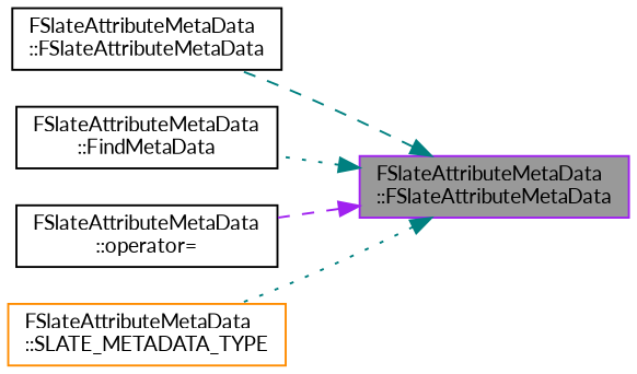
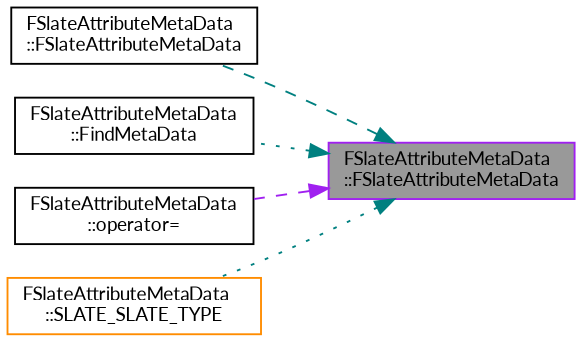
  digraph {
    rankdir=RL
    fontname=Lato
    node [color=black fillcolor=white fontname=Lato fontsize=10 shape=box style=filled]
    edge [color=teal dir=back fontname=Lato fontsize=10 labelfontname=Helvetica labelfontsize=10 style=dashed]
    n1 [color=purple fillcolor=grey60 fontcolor=black height=0.2 label="FSlateAttributeMetaData\l::FSlateAttributeMetaData" width=0.4]
    n2 [height=0.2 label="FSlateAttributeMetaData\l::FSlateAttributeMetaData" width=0.4]
    n3 [height=0.2 label="FSlateAttributeMetaData\l::FindMetaData" width=0.4]
    n4 [height=0.2 label="FSlateAttributeMetaData\l::operator=" width=0.4]
-   n5 [color=darkorange height=0.2 label="FSlateAttributeMetaData\l::SLATE_METADATA_TYPE" width=0.4]
+   n5 [color=darkorange height=0.2 label="FSlateAttributeMetaData\l::SLATE_SLATE_TYPE" width=0.4]
    n1 -> n2
    n1 -> n3 [style=dotted]
    n1 -> n4 [color=purple]
    n1 -> n5 [style=dotted]
  }
